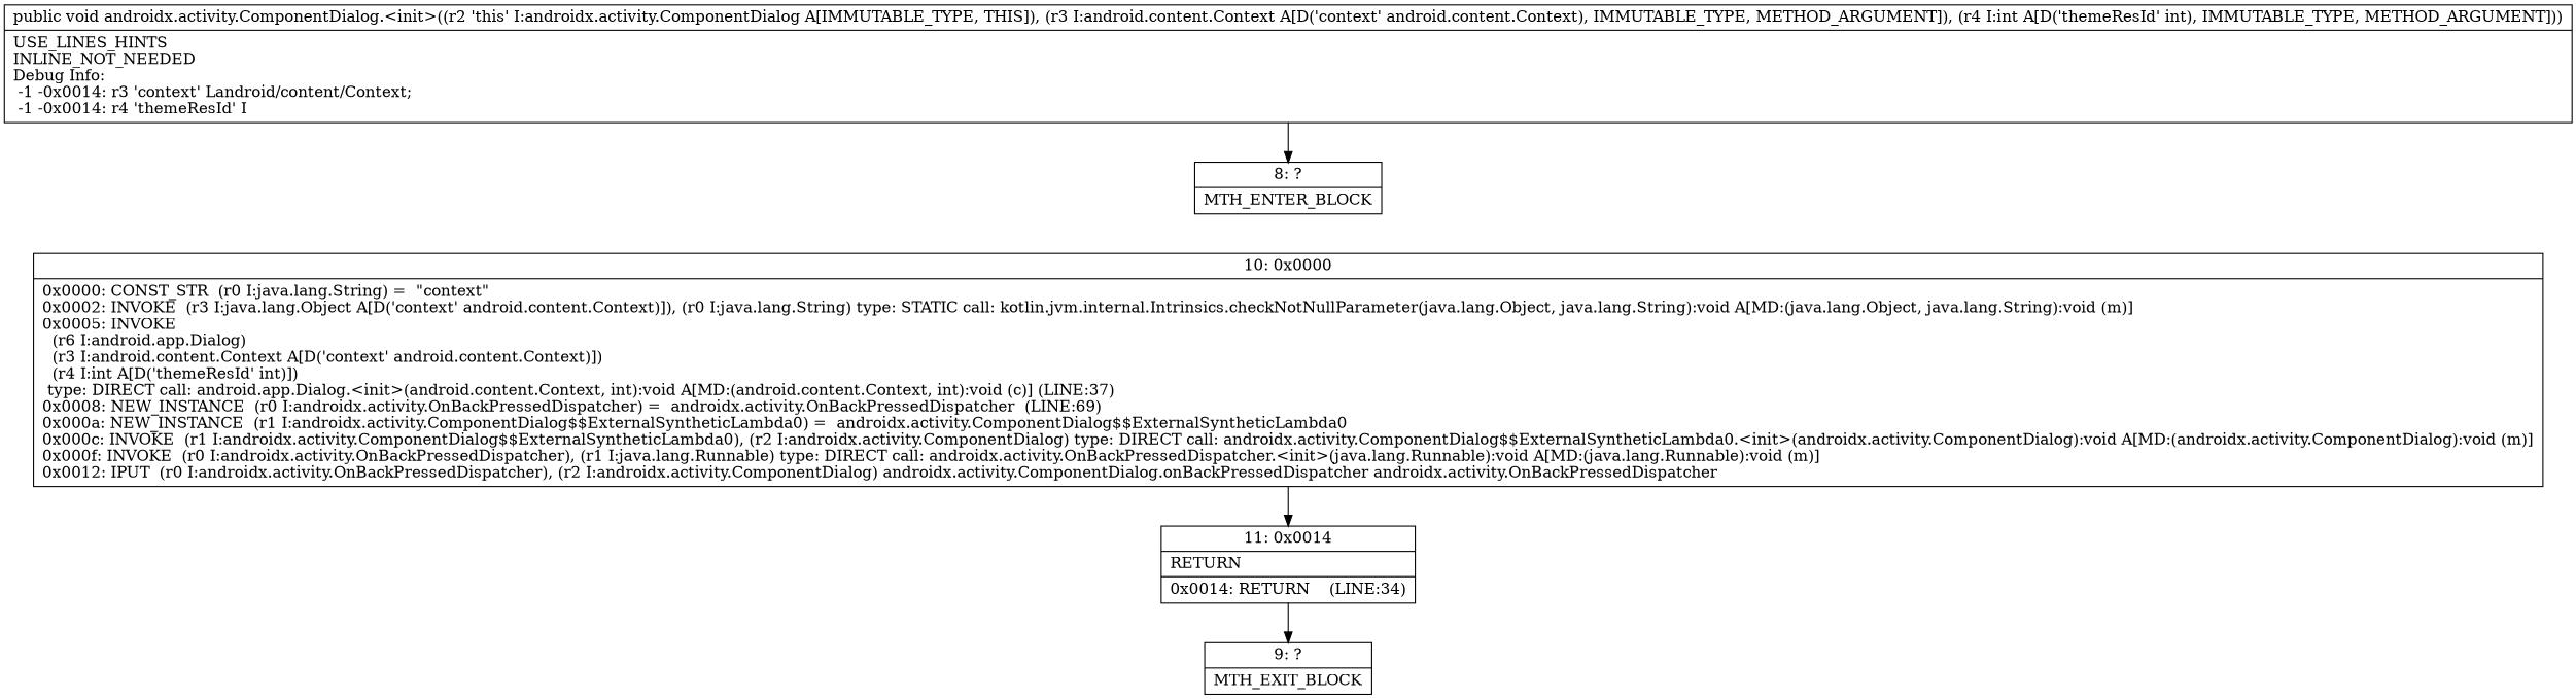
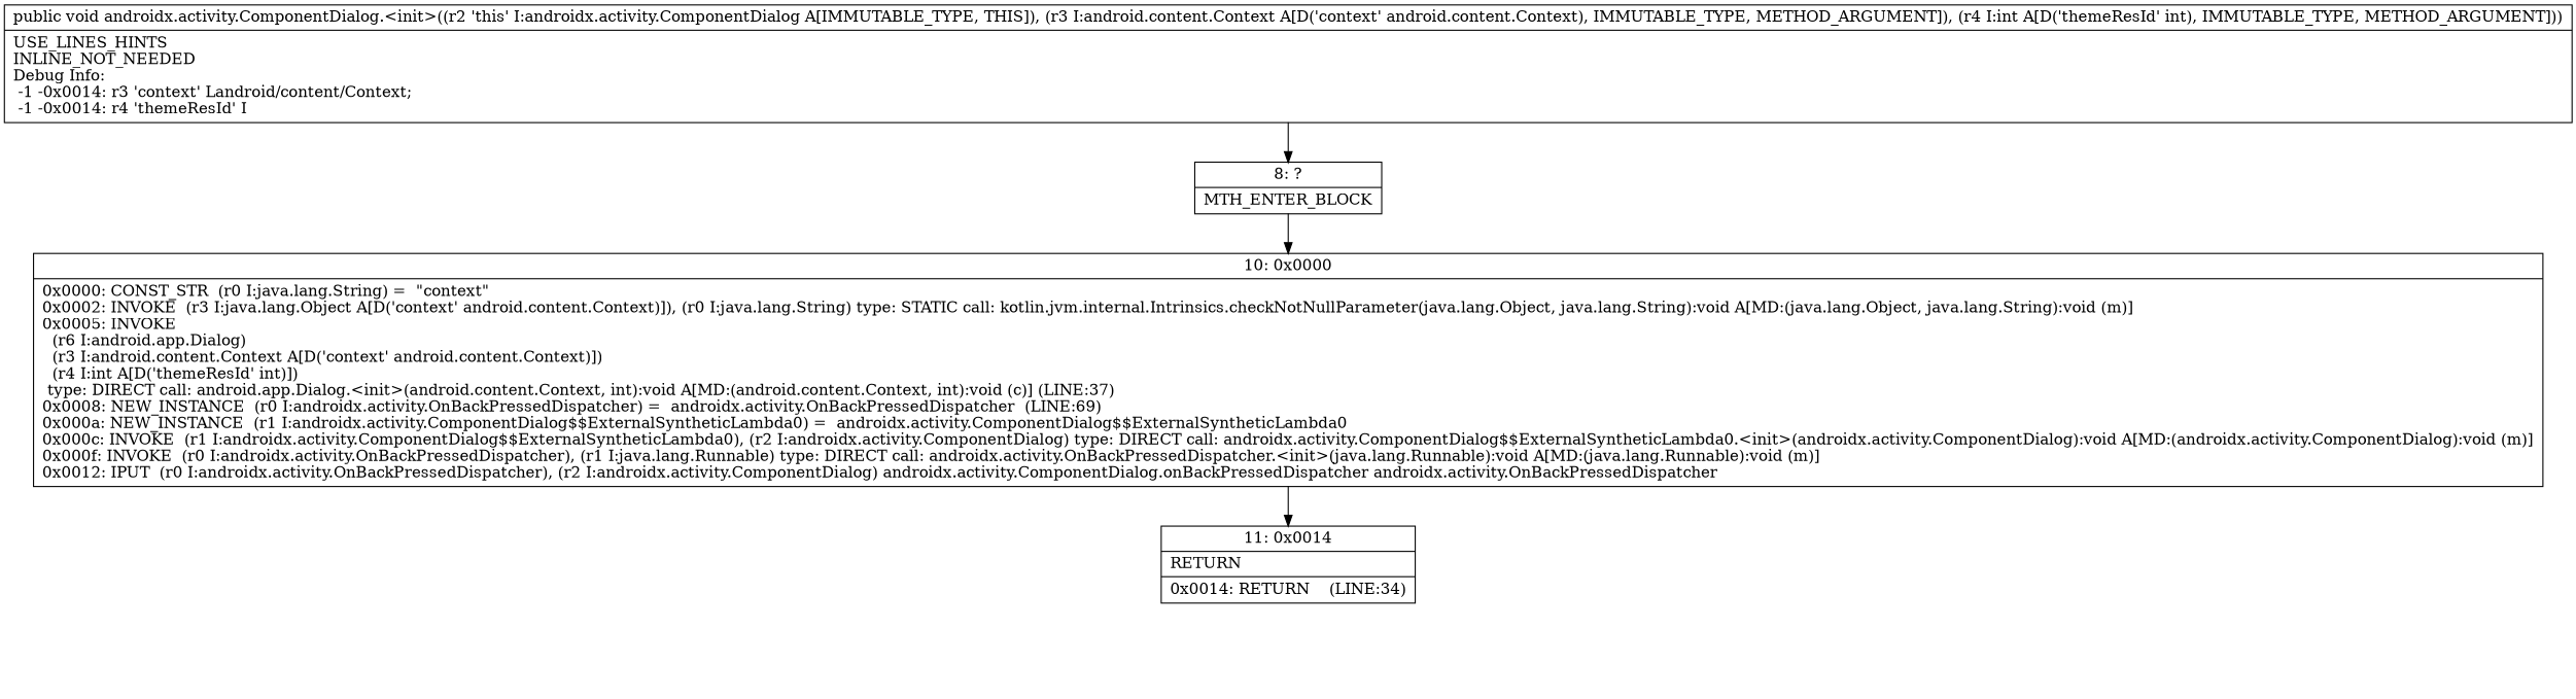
  digraph {
    node [shape=record]
    n1 [label="{8\:\ ?|MTH_ENTER_BLOCK\l}"]
    n2 [label="{10\:\ 0x0000|0x0000: CONST_STR  (r0 I:java.lang.String) =  \"context\" \l0x0002: INVOKE  (r3 I:java.lang.Object A[D('context' android.content.Context)]), (r0 I:java.lang.String) type: STATIC call: kotlin.jvm.internal.Intrinsics.checkNotNullParameter(java.lang.Object, java.lang.String):void A[MD:(java.lang.Object, java.lang.String):void (m)]\l0x0005: INVOKE  \l  (r6 I:android.app.Dialog)\l  (r3 I:android.content.Context A[D('context' android.content.Context)])\l  (r4 I:int A[D('themeResId' int)])\l type: DIRECT call: android.app.Dialog.\<init\>(android.content.Context, int):void A[MD:(android.content.Context, int):void (c)] (LINE:37)\l0x0008: NEW_INSTANCE  (r0 I:androidx.activity.OnBackPressedDispatcher) =  androidx.activity.OnBackPressedDispatcher  (LINE:69)\l0x000a: NEW_INSTANCE  (r1 I:androidx.activity.ComponentDialog$$ExternalSyntheticLambda0) =  androidx.activity.ComponentDialog$$ExternalSyntheticLambda0 \l0x000c: INVOKE  (r1 I:androidx.activity.ComponentDialog$$ExternalSyntheticLambda0), (r2 I:androidx.activity.ComponentDialog) type: DIRECT call: androidx.activity.ComponentDialog$$ExternalSyntheticLambda0.\<init\>(androidx.activity.ComponentDialog):void A[MD:(androidx.activity.ComponentDialog):void (m)]\l0x000f: INVOKE  (r0 I:androidx.activity.OnBackPressedDispatcher), (r1 I:java.lang.Runnable) type: DIRECT call: androidx.activity.OnBackPressedDispatcher.\<init\>(java.lang.Runnable):void A[MD:(java.lang.Runnable):void (m)]\l0x0012: IPUT  (r0 I:androidx.activity.OnBackPressedDispatcher), (r2 I:androidx.activity.ComponentDialog) androidx.activity.ComponentDialog.onBackPressedDispatcher androidx.activity.OnBackPressedDispatcher \l}"]
    n3 [label="{11\:\ 0x0014|RETURN\l|0x0014: RETURN    (LINE:34)\l}"]
-   n4 [label="{9\:\ ?|MTH_EXIT_BLOCK\l}"]
    n5 [label="{public void androidx.activity.ComponentDialog.\<init\>((r2 'this' I:androidx.activity.ComponentDialog A[IMMUTABLE_TYPE, THIS]), (r3 I:android.content.Context A[D('context' android.content.Context), IMMUTABLE_TYPE, METHOD_ARGUMENT]), (r4 I:int A[D('themeResId' int), IMMUTABLE_TYPE, METHOD_ARGUMENT]))  | USE_LINES_HINTS\lINLINE_NOT_NEEDED\lDebug Info:\l  \-1 \-0x0014: r3 'context' Landroid\/content\/Context;\l  \-1 \-0x0014: r4 'themeResId' I\l}"]
+   n1 -> n2
    n2 -> n3
-   n3 -> n4
    n5 -> n1
  }
